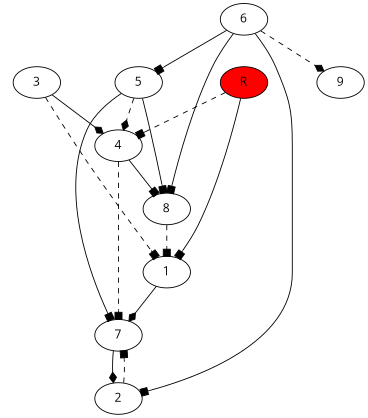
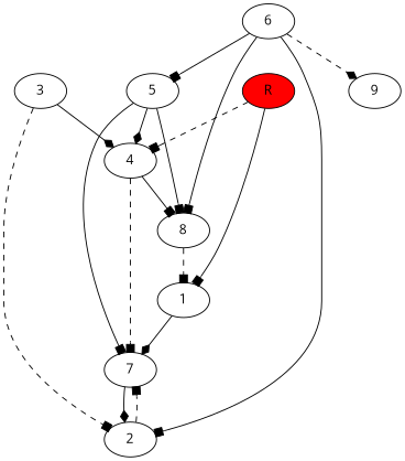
  digraph {
    fontname="Open Sans"
    node [fontname="Open Sans"]
    edge [arrowhead=box fontname="Open Sans" style=solid]
    1
    7
    2
    3
    4
    8
    5
    6
    9
    R [fillcolor="#ff0000" style=filled]
    1 -> 7 [arrowhead=diamond]
    7 -> 2 [arrowhead=diamond]
    2 -> 7 [style=dashed]
-   3 -> 1 [style=dashed]
+   3 -> 2 [style=dashed]
    3 -> 4 [arrowhead=diamond]
    4 -> 7 [style=dashed]
    4 -> 8
    8 -> 1 [style=dashed]
    5 -> 7
-   5 -> 4 [arrowhead=diamond style=dashed]
+   5 -> 4 [arrowhead=diamond]
    5 -> 8
    6 -> 2
    6 -> 8
    6 -> 5
    6 -> 9 [arrowhead=diamond style=dashed]
    R -> 1
    R -> 4 [style=dashed]
  }
